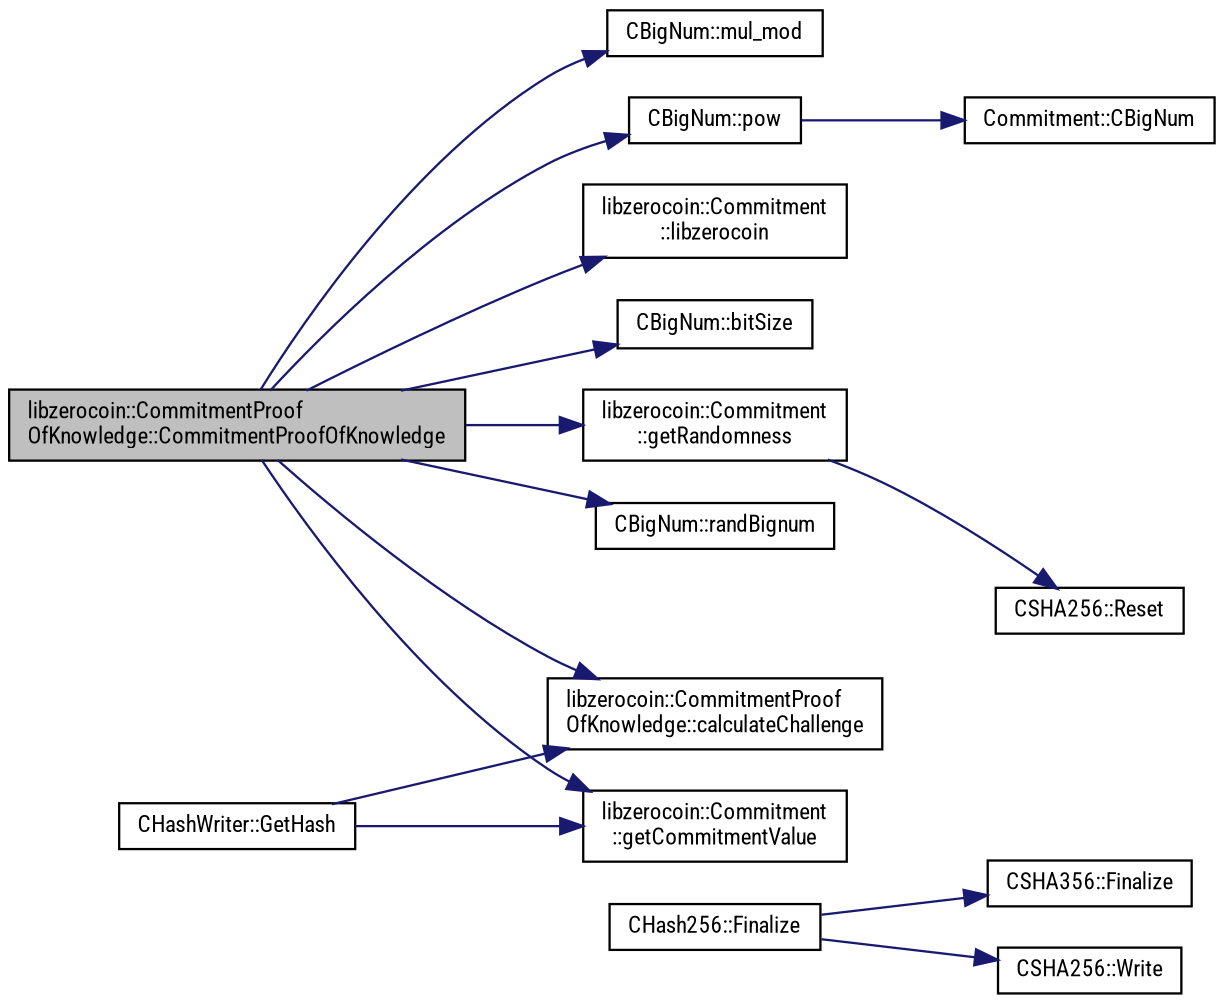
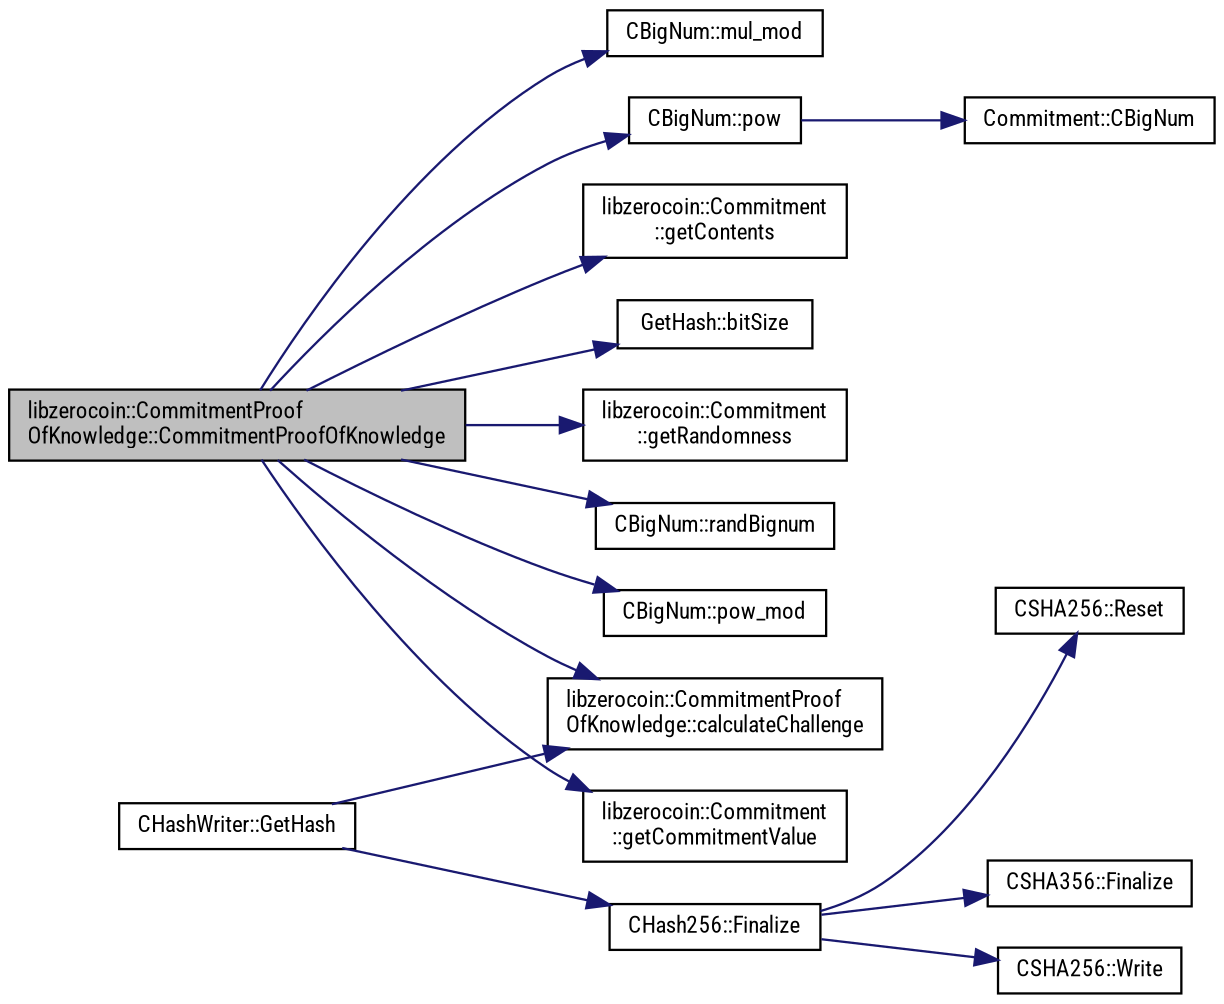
  digraph {
    fontname="Roboto Condensed"
    rankdir=LR
    node [color=black fillcolor=white fontname="Roboto Condensed" fontsize=10 shape=record style=filled]
    edge [color=midnightblue fontname="Roboto Condensed" fontsize=10 labelfontname=Helvetica labelfontsize=10 style=solid]
    n1 [fillcolor=grey75 fontcolor=black height=0.2 label="libzerocoin::CommitmentProof\lOfKnowledge::CommitmentProofOfKnowledge" width=0.4]
-   n2 [height=0.2 label="libzerocoin::Commitment\l::libzerocoin" width=0.4]
-   n3 [height=0.2 label="CBigNum::bitSize" width=0.4]
+   n2 [height=0.2 label="libzerocoin::Commitment\l::getContents" width=0.4]
+   n3 [height=0.2 label="GetHash::bitSize" width=0.4]
    n4 [height=0.2 label="CBigNum::pow" width=0.4]
    n5 [height=0.2 label="CBigNum::randBignum" width=0.4]
+   n6 [height=0.2 label="CBigNum::pow_mod" width=0.4]
    n7 [height=0.2 label="CBigNum::mul_mod" width=0.4]
    n8 [height=0.2 label="libzerocoin::CommitmentProof\lOfKnowledge::calculateChallenge" width=0.4]
    n9 [height=0.2 label="libzerocoin::Commitment\l::getCommitmentValue" width=0.4]
    n10 [height=0.2 label="libzerocoin::Commitment\l::getRandomness" width=0.4]
    n11 [height=0.2 label="Commitment::CBigNum" width=0.4]
    n12 [height=0.2 label="CHashWriter::GetHash" width=0.4]
    n13 [height=0.2 label="CHash256::Finalize" width=0.4]
    n14 [height=0.2 label="CSHA356::Finalize" width=0.4]
    n15 [height=0.2 label="CSHA256::Reset" width=0.4]
    n16 [height=0.2 label="CSHA256::Write" width=0.4]
    n1 -> n2
    n1 -> n3
    n1 -> n4
    n1 -> n5
+   n1 -> n6
    n1 -> n7
    n1 -> n8
    n1 -> n9
    n1 -> n10
    n4 -> n11
    n12 -> n8
-   n12 -> n9
+   n12 -> n13
    n13 -> n14
-   n10 -> n15
+   n13 -> n15
    n13 -> n16
  }
